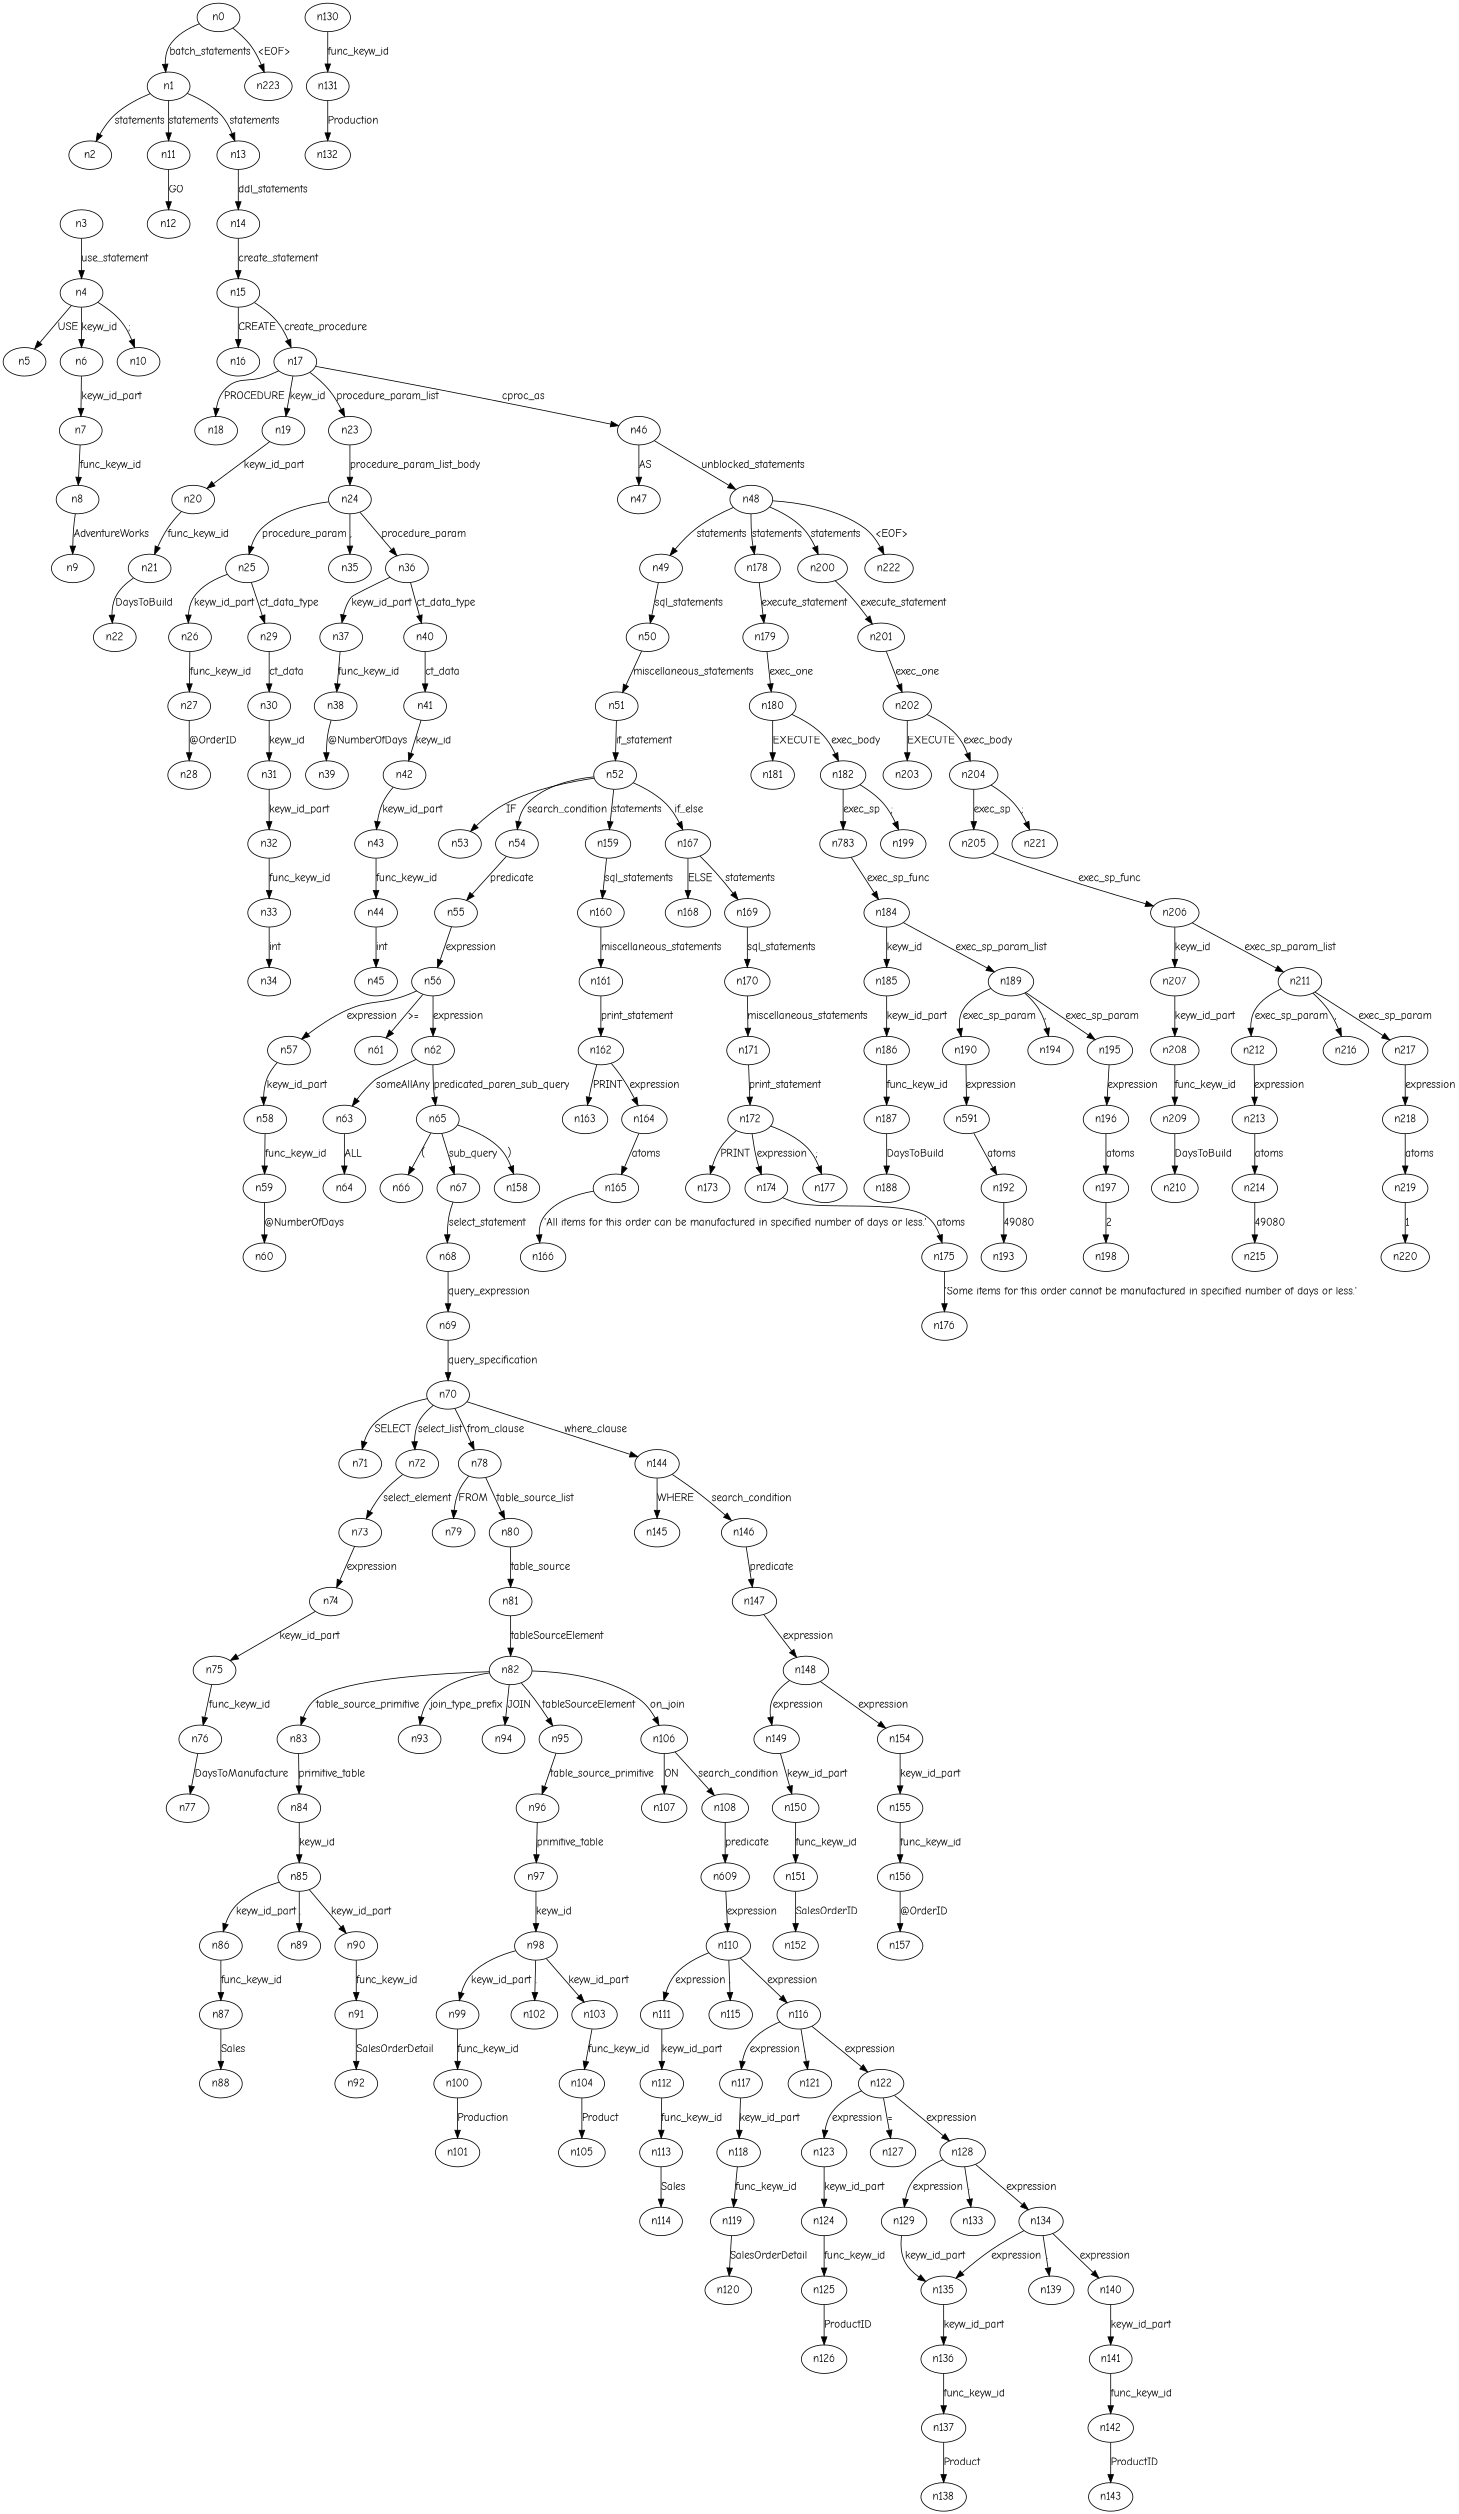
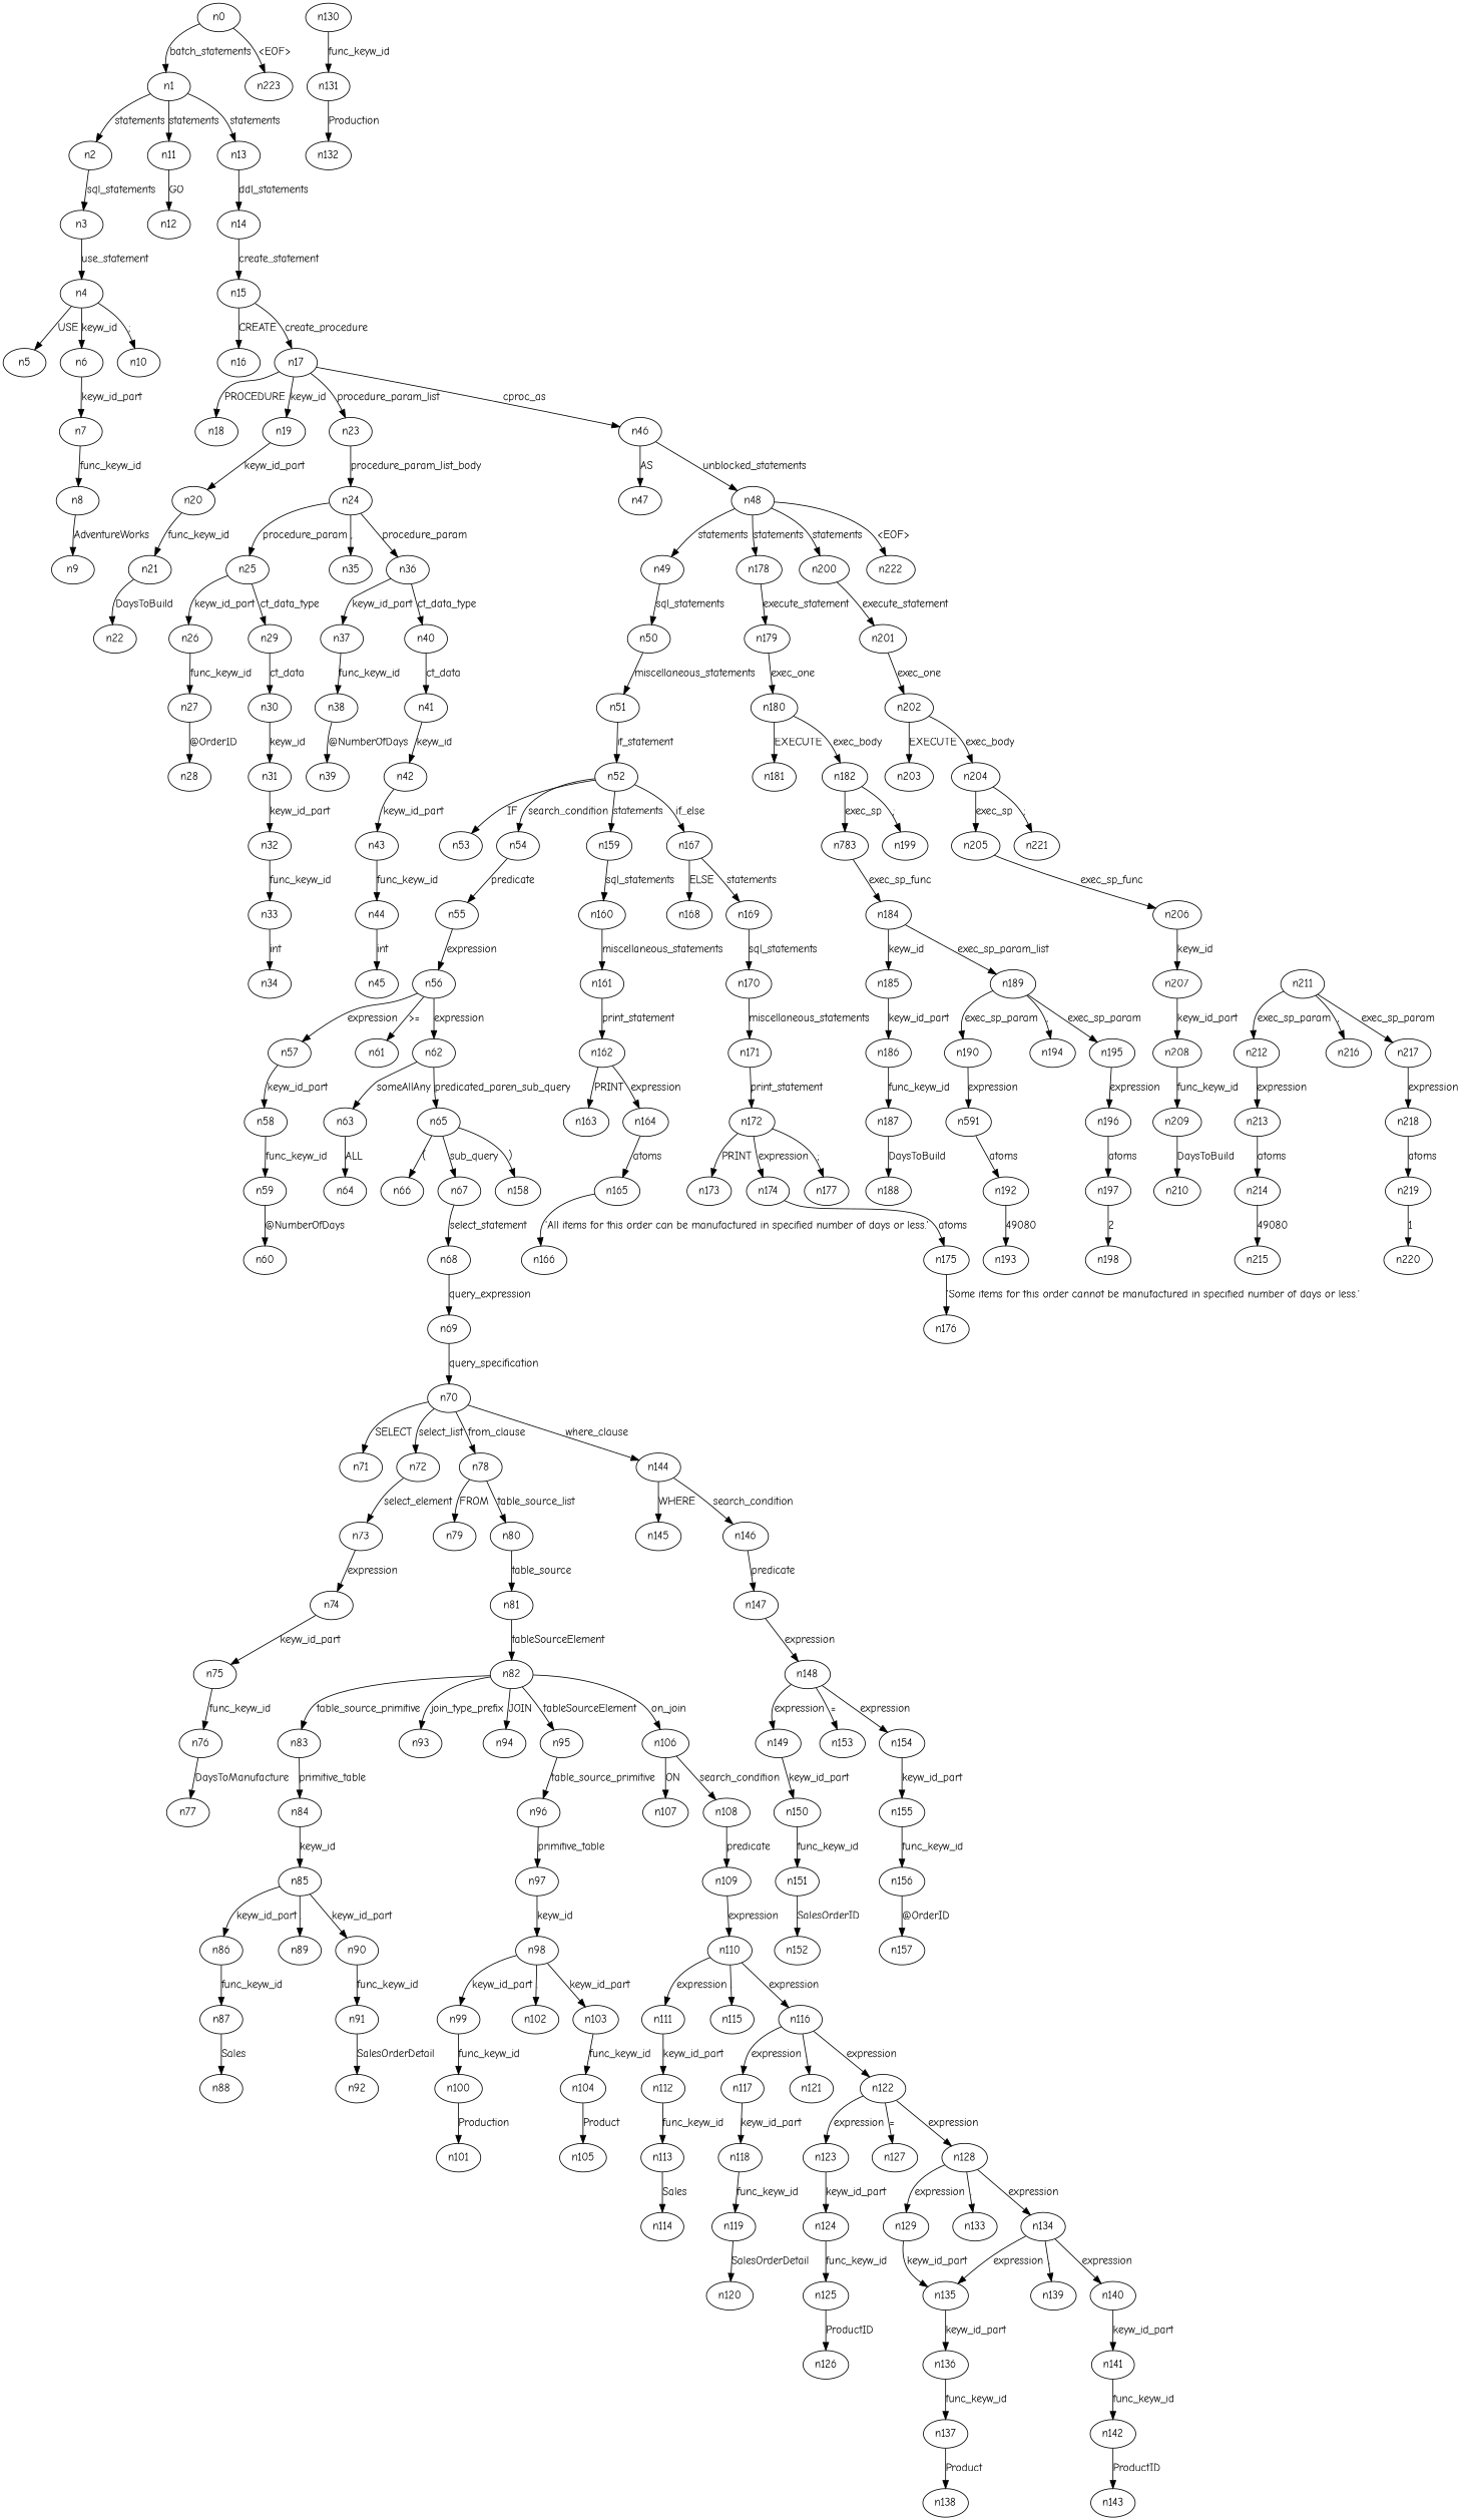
  digraph {
    fontname="Comic Neue"
    node [fontname="Comic Neue"]
    edge [fontname="Comic Neue"]
    n0
    n1
    n223
    n2
    n11
    n13
    n3
    n12
    n14
    n4
    n5
    n6
    n10
    n7
    n8
    n9
    n15
    n16
    n17
    n18
    n19
    n23
    n46
    n20
    n24
    n47
    n48
    n21
    n22
    n25
    n35
    n36
    n26
    n29
    n37
    n40
    n27
    n30
    n28
    n31
    n32
    n33
    n34
    n38
    n41
    n39
    n42
    n43
    n44
    n45
    n49
    n178
    n200
    n222
    n50
    n179
    n201
    n51
    n52
    n53
    n54
    n159
    n167
    n55
    n160
    n168
    n169
    n56
    n57
    n61
    n62
    n58
    n63
    n65
    n59
    n60
    n64
    n66
    n67
    n158
    n68
    n69
    n70
    n71
    n72
    n78
    n144
    n73
    n79
    n80
    n145
    n146
    n74
    n75
    n76
    n77
    n81
    n82
    n83
    n93
    n94
    n95
    n106
    n84
    n96
    n107
    n108
    n85
    n86
    n89
    n90
    n87
    n91
    n88
    n92
    n97
    n98
    n99
    n102
    n103
    n100
    n104
    n101
    n105
-   n109 [label=n609]
+   n109
    n110
    n111
    n115
    n116
    n112
    n117
    n121
    n122
    n113
    n114
    n118
    n123
    n127
    n128
    n119
    n120
    n124
    n129
    n133
    n134
    n125
    n126
    n135
    n139
    n140
    n130
    n131
    n132
    n136
    n141
    n137
    n138
    n142
    n143
    n147
    n148
    n149
+   n153
    n154
    n150
    n155
    n151
    n152
    n156
    n157
    n161
    n162
    n163
    n164
    n165
    n166
    n170
    n171
    n172
    n173
    n174
    n177
    n175
    n176
    n180
    n181
    n182
    n183 [label=n783]
    n199
    n184
    n185
    n189
    n186
    n190
    n194
    n195
    n187
    n188
    n191 [label=n591]
    n196
    n192
    n193
    n197
    n198
    n202
    n203
    n204
    n205
    n221
    n206
    n207
    n211
    n208
    n212
    n216
    n217
    n209
    n210
    n213
    n218
    n214
    n215
    n219
    n220
    n0 -> n1 [label=batch_statements]
    n0 -> n223 [label="<EOF>"]
    n1 -> n2 [label=statements]
    n1 -> n11 [label=statements]
    n1 -> n13 [label=statements]
+   n2 -> n3 [label=sql_statements]
    n11 -> n12 [label=GO]
    n13 -> n14 [label=ddl_statements]
    n3 -> n4 [label=use_statement]
    n14 -> n15 [label=create_statement]
    n4 -> n5 [label=USE]
    n4 -> n6 [label=keyw_id]
    n4 -> n10 [label=";"]
    n6 -> n7 [label=keyw_id_part]
    n7 -> n8 [label=func_keyw_id]
    n8 -> n9 [label=AdventureWorks]
    n15 -> n16 [label=CREATE]
    n15 -> n17 [label=create_procedure]
    n17 -> n18 [label=PROCEDURE]
    n17 -> n19 [label=keyw_id]
    n17 -> n23 [label=procedure_param_list]
    n17 -> n46 [label=cproc_as]
    n19 -> n20 [label=keyw_id_part]
    n23 -> n24 [label=procedure_param_list_body]
    n46 -> n47 [label=AS]
    n46 -> n48 [label=unblocked_statements]
    n20 -> n21 [label=func_keyw_id]
    n24 -> n25 [label=procedure_param]
    n24 -> n35 [label=","]
    n24 -> n36 [label=procedure_param]
    n48 -> n49 [label=statements]
    n48 -> n178 [label=statements]
    n48 -> n200 [label=statements]
    n48 -> n222 [label="<EOF>"]
    n21 -> n22 [label=DaysToBuild]
    n25 -> n26 [label=keyw_id_part]
    n25 -> n29 [label=ct_data_type]
    n36 -> n37 [label=keyw_id_part]
    n36 -> n40 [label=ct_data_type]
    n26 -> n27 [label=func_keyw_id]
    n29 -> n30 [label=ct_data]
    n37 -> n38 [label=func_keyw_id]
    n40 -> n41 [label=ct_data]
    n27 -> n28 [label="@OrderID"]
    n30 -> n31 [label=keyw_id]
    n31 -> n32 [label=keyw_id_part]
    n32 -> n33 [label=func_keyw_id]
    n33 -> n34 [label=int]
    n38 -> n39 [label="@NumberOfDays"]
    n41 -> n42 [label=keyw_id]
    n42 -> n43 [label=keyw_id_part]
    n43 -> n44 [label=func_keyw_id]
    n44 -> n45 [label=int]
    n49 -> n50 [label=sql_statements]
    n178 -> n179 [label=execute_statement]
    n200 -> n201 [label=execute_statement]
    n50 -> n51 [label=miscellaneous_statements]
    n179 -> n180 [label=exec_one]
    n201 -> n202 [label=exec_one]
    n51 -> n52 [label=if_statement]
    n52 -> n53 [label=IF]
    n52 -> n54 [label=search_condition]
    n52 -> n159 [label=statements]
    n52 -> n167 [label=if_else]
    n54 -> n55 [label=predicate]
    n159 -> n160 [label=sql_statements]
    n167 -> n168 [label=ELSE]
    n167 -> n169 [label=statements]
    n55 -> n56 [label=expression]
    n160 -> n161 [label=miscellaneous_statements]
    n169 -> n170 [label=sql_statements]
    n56 -> n57 [label=expression]
    n56 -> n61 [label=">="]
    n56 -> n62 [label=expression]
    n57 -> n58 [label=keyw_id_part]
    n62 -> n63 [label=someAllAny]
    n62 -> n65 [label=predicated_paren_sub_query]
    n58 -> n59 [label=func_keyw_id]
    n63 -> n64 [label=ALL]
    n65 -> n66 [label="("]
    n65 -> n67 [label=sub_query]
    n65 -> n158 [label=")"]
    n59 -> n60 [label="@NumberOfDays"]
    n67 -> n68 [label=select_statement]
    n68 -> n69 [label=query_expression]
    n69 -> n70 [label=query_specification]
    n70 -> n71 [label=SELECT]
    n70 -> n72 [label=select_list]
    n70 -> n78 [label=from_clause]
    n70 -> n144 [label=where_clause]
    n72 -> n73 [label=select_element]
    n78 -> n79 [label=FROM]
    n78 -> n80 [label=table_source_list]
    n144 -> n145 [label=WHERE]
    n144 -> n146 [label=search_condition]
    n73 -> n74 [label=expression]
    n80 -> n81 [label=table_source]
    n146 -> n147 [label=predicate]
    n74 -> n75 [label=keyw_id_part]
    n75 -> n76 [label=func_keyw_id]
    n76 -> n77 [label=DaysToManufacture]
    n81 -> n82 [label=tableSourceElement]
    n82 -> n83 [label=table_source_primitive]
    n82 -> n93 [label=join_type_prefix]
    n82 -> n94 [label=JOIN]
    n82 -> n95 [label=tableSourceElement]
    n82 -> n106 [label=on_join]
    n83 -> n84 [label=primitive_table]
    n95 -> n96 [label=table_source_primitive]
    n106 -> n107 [label=ON]
    n106 -> n108 [label=search_condition]
    n84 -> n85 [label=keyw_id]
    n96 -> n97 [label=primitive_table]
    n108 -> n109 [label=predicate]
    n85 -> n86 [label=keyw_id_part]
    n85 -> n89 [label="."]
    n85 -> n90 [label=keyw_id_part]
    n86 -> n87 [label=func_keyw_id]
    n90 -> n91 [label=func_keyw_id]
    n87 -> n88 [label=Sales]
    n91 -> n92 [label=SalesOrderDetail]
    n97 -> n98 [label=keyw_id]
    n98 -> n99 [label=keyw_id_part]
    n98 -> n102 [label="."]
    n98 -> n103 [label=keyw_id_part]
    n99 -> n100 [label=func_keyw_id]
    n103 -> n104 [label=func_keyw_id]
    n100 -> n101 [label=Production]
    n104 -> n105 [label=Product]
    n109 -> n110 [label=expression]
    n110 -> n111 [label=expression]
    n110 -> n115 [label="."]
    n110 -> n116 [label=expression]
    n111 -> n112 [label=keyw_id_part]
    n116 -> n117 [label=expression]
    n116 -> n121 [label="."]
    n116 -> n122 [label=expression]
    n112 -> n113 [label=func_keyw_id]
    n117 -> n118 [label=keyw_id_part]
    n122 -> n123 [label=expression]
    n122 -> n127 [label="="]
    n122 -> n128 [label=expression]
    n113 -> n114 [label=Sales]
    n118 -> n119 [label=func_keyw_id]
    n123 -> n124 [label=keyw_id_part]
    n128 -> n129 [label=expression]
    n128 -> n133 [label="."]
    n128 -> n134 [label=expression]
    n119 -> n120 [label=SalesOrderDetail]
    n124 -> n125 [label=func_keyw_id]
    n129 -> n135 [label=keyw_id_part]
    n134 -> n135 [label=expression]
    n134 -> n139 [label="."]
    n134 -> n140 [label=expression]
    n125 -> n126 [label=ProductID]
    n135 -> n136 [label=keyw_id_part]
    n140 -> n141 [label=keyw_id_part]
    n130 -> n131 [label=func_keyw_id]
    n131 -> n132 [label=Production]
    n136 -> n137 [label=func_keyw_id]
    n141 -> n142 [label=func_keyw_id]
    n137 -> n138 [label=Product]
    n142 -> n143 [label=ProductID]
    n147 -> n148 [label=expression]
    n148 -> n149 [label=expression]
+   n148 -> n153 [label="="]
    n148 -> n154 [label=expression]
    n149 -> n150 [label=keyw_id_part]
    n154 -> n155 [label=keyw_id_part]
    n150 -> n151 [label=func_keyw_id]
    n155 -> n156 [label=func_keyw_id]
    n151 -> n152 [label=SalesOrderID]
    n156 -> n157 [label="@OrderID"]
    n161 -> n162 [label=print_statement]
    n162 -> n163 [label=PRINT]
    n162 -> n164 [label=expression]
    n164 -> n165 [label=atoms]
    n165 -> n166 [label="'All items for this order can be manufactured in specified number of days or less.'"]
    n170 -> n171 [label=miscellaneous_statements]
    n171 -> n172 [label=print_statement]
    n172 -> n173 [label=PRINT]
    n172 -> n174 [label=expression]
    n172 -> n177 [label=";"]
    n174 -> n175 [label=atoms]
    n175 -> n176 [label="'Some items for this order cannot be manufactured in specified number of days or less.'"]
    n180 -> n181 [label=EXECUTE]
    n180 -> n182 [label=exec_body]
    n182 -> n183 [label=exec_sp]
    n182 -> n199 [label=";"]
    n183 -> n184 [label=exec_sp_func]
    n184 -> n185 [label=keyw_id]
    n184 -> n189 [label=exec_sp_param_list]
    n185 -> n186 [label=keyw_id_part]
    n189 -> n190 [label=exec_sp_param]
    n189 -> n194 [label=","]
    n189 -> n195 [label=exec_sp_param]
    n186 -> n187 [label=func_keyw_id]
    n190 -> n191 [label=expression]
    n195 -> n196 [label=expression]
    n187 -> n188 [label=DaysToBuild]
    n191 -> n192 [label=atoms]
    n196 -> n197 [label=atoms]
    n192 -> n193 [label=49080]
    n197 -> n198 [label=2]
    n202 -> n203 [label=EXECUTE]
    n202 -> n204 [label=exec_body]
    n204 -> n205 [label=exec_sp]
    n204 -> n221 [label=";"]
    n205 -> n206 [label=exec_sp_func]
    n206 -> n207 [label=keyw_id]
-   n206 -> n211 [label=exec_sp_param_list]
    n207 -> n208 [label=keyw_id_part]
    n211 -> n212 [label=exec_sp_param]
    n211 -> n216 [label=","]
    n211 -> n217 [label=exec_sp_param]
    n208 -> n209 [label=func_keyw_id]
    n212 -> n213 [label=expression]
    n217 -> n218 [label=expression]
    n209 -> n210 [label=DaysToBuild]
    n213 -> n214 [label=atoms]
    n218 -> n219 [label=atoms]
    n214 -> n215 [label=49080]
    n219 -> n220 [label=1]
  }
